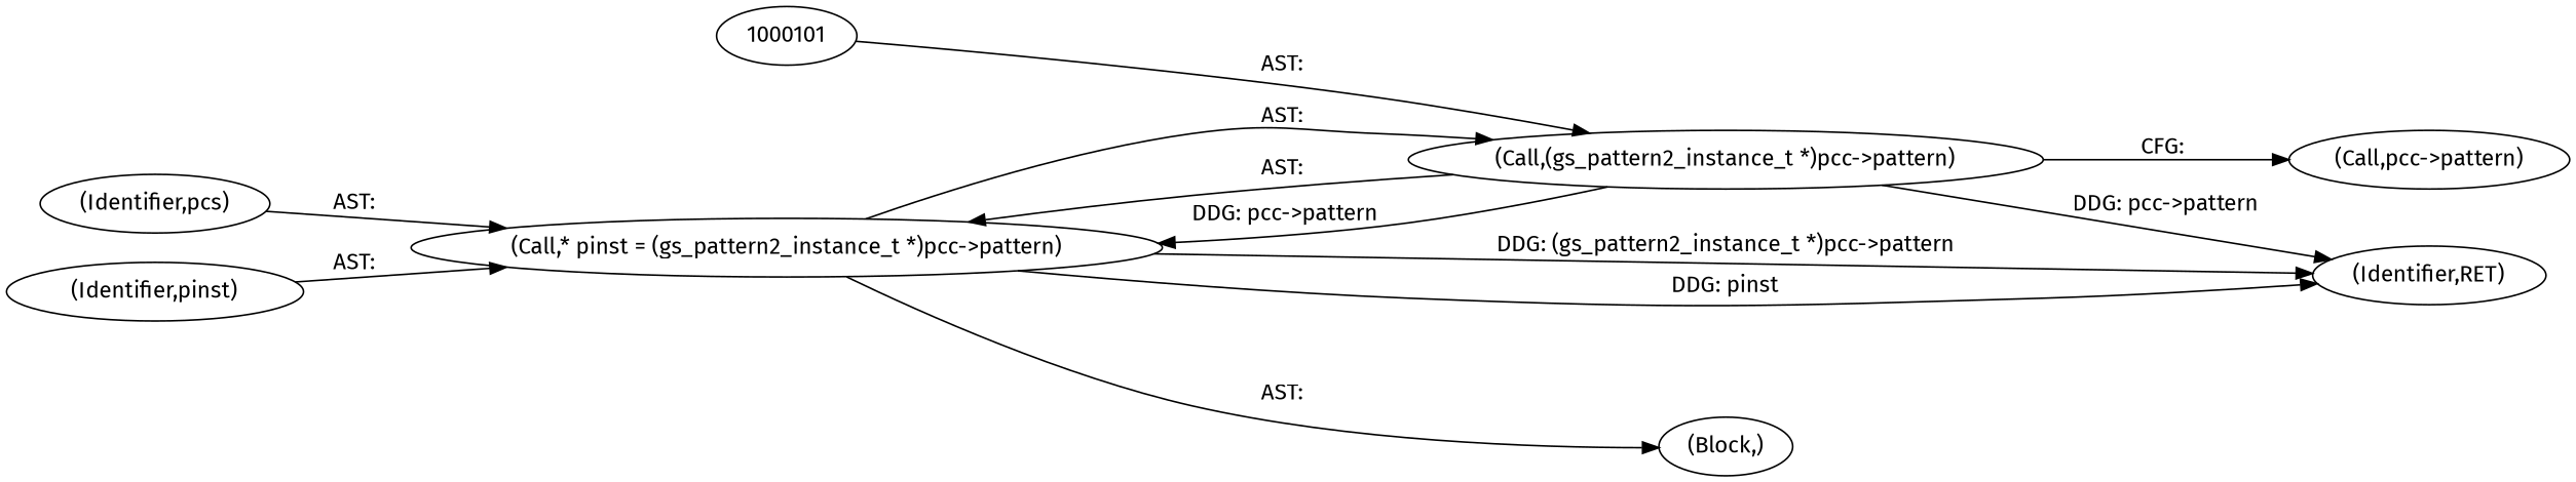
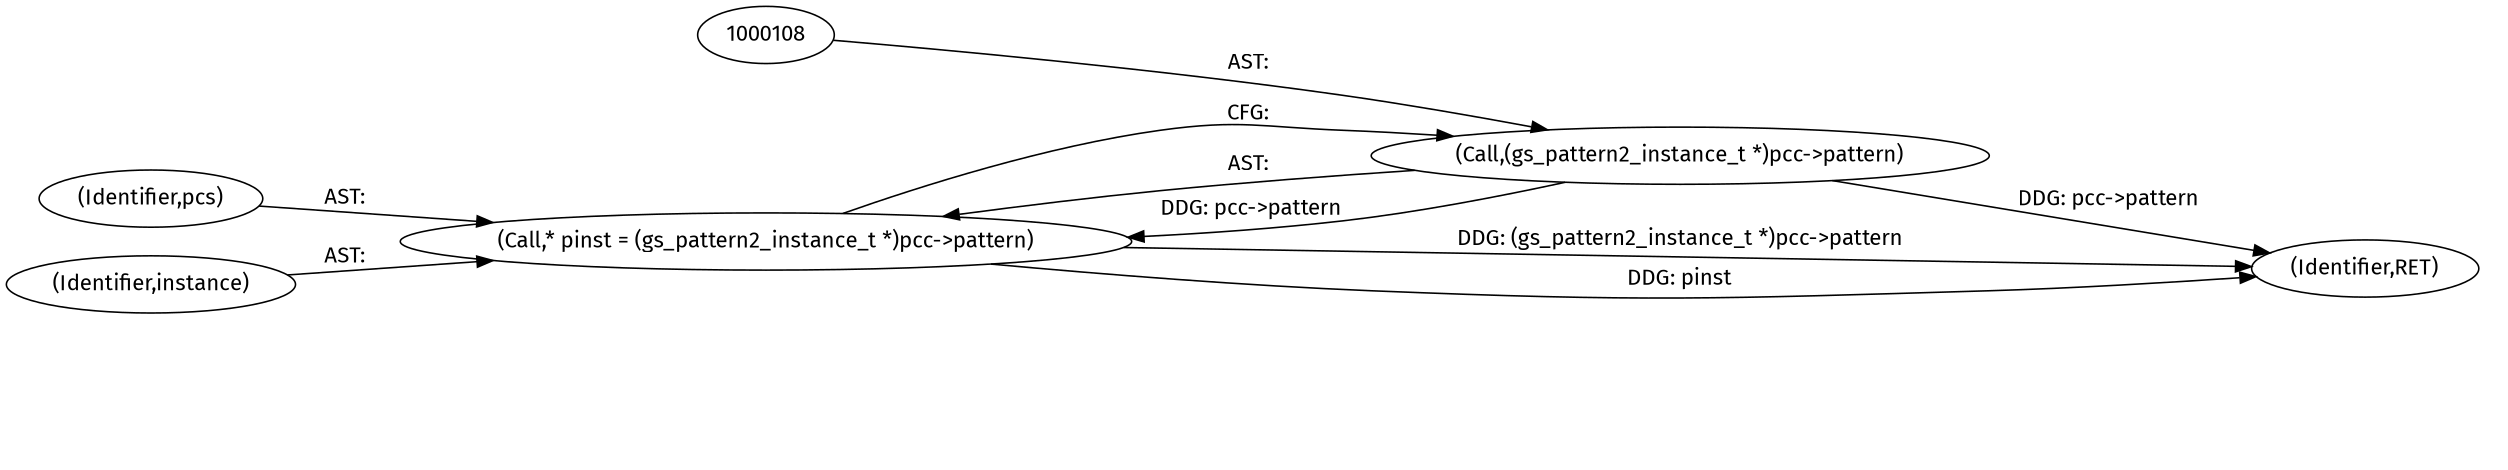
  digraph {
    fontname="Fira Sans"
    rankdir=LR
    node [fontname="Fira Sans"]
    edge [fontname="Fira Sans"]
    n1 [label="(Call,* pinst = (gs_pattern2_instance_t *)pcc->pattern)"]
    n2 [label="(Call,(gs_pattern2_instance_t *)pcc->pattern)"]
    n3 [label="(Identifier,RET)"]
-   n4 [label="(Block,)"]
-   n5 [label="(Call,pcc->pattern)"]
    n6 [label="(Identifier,pcs)"]
-   n7 [label="(Identifier,pinst)"]
-   1000108 [label=1000101]
-   n1 -> n2 [label="AST: "]
+   n7 [label="(Identifier,instance)"]
+   1000108
+   n1 -> n2 [label="CFG: "]
    n1 -> n3 [label="DDG: (gs_pattern2_instance_t *)pcc->pattern"]
    n1 -> n3 [label="DDG: pinst"]
-   n1 -> n4 [label="AST: "]
    n2 -> n1 [label="AST: "]
    n2 -> n1 [label="DDG: pcc->pattern"]
    n2 -> n3 [label="DDG: pcc->pattern"]
-   n2 -> n5 [label="CFG: "]
    n6 -> n1 [label="AST: "]
    n7 -> n1 [label="AST: "]
    1000108 -> n2 [label="AST: "]
  }
